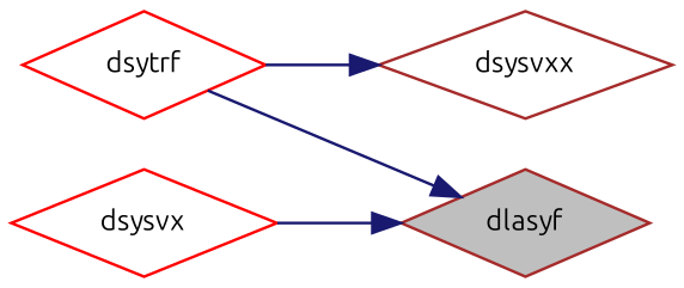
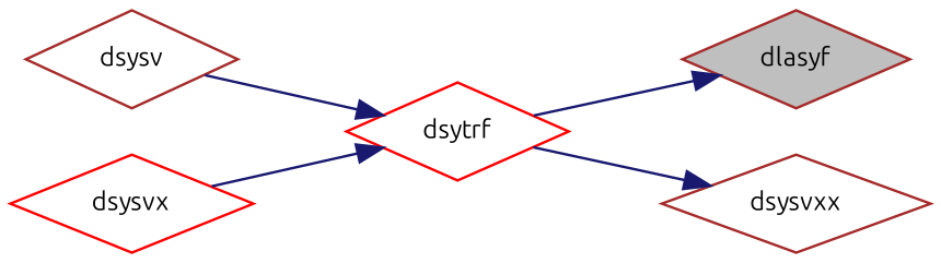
  digraph {
    fontname=Ubuntu
    rankdir=RL
    node [color=brown fillcolor=white fontname=Ubuntu fontsize=10 shape=diamond style=filled]
    edge [color=midnightblue dir=back fontname=Ubuntu fontsize=10 labelfontname=Helvetica labelfontsize=10 style=solid]
    n1 [fillcolor=grey75 fontcolor=black height=0.2 label=dlasyf width=0.4]
    n2 [color=red height=0.2 label=dsytrf width=0.4]
+   n3 [height=0.2 label=dsysv width=0.4]
    n4 [color=red height=0.2 label=dsysvx width=0.4]
    n5 [height=0.2 label=dsysvxx width=0.4]
    n1 -> n2
-   n1 -> n4
+   n2 -> n3
+   n2 -> n4
    n5 -> n2
  }
